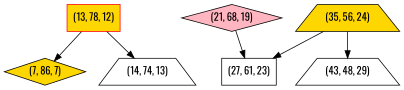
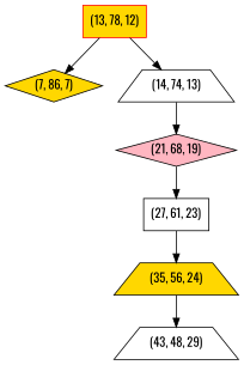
  digraph {
    fontname=Oswald
    node [color=black fillcolor=gold fontname=Oswald shape=trapezium style=filled]
    edge [fontname=Oswald]
    "(7, 86, 7)" [shape=diamond]
    "(13, 78, 12)" [color=red shape=box]
    "(14, 74, 13)" [fillcolor=white]
    "(21, 68, 19)" [fillcolor=lightpink shape=diamond]
    "(27, 61, 23)" [fillcolor=white shape=box]
    n6 [label="(35, 56, 24)"]
    "(43, 48, 29)" [fillcolor=white]
    "(13, 78, 12)" -> "(7, 86, 7)"
    "(13, 78, 12)" -> "(14, 74, 13)"
+   "(14, 74, 13)" -> "(21, 68, 19)"
    "(21, 68, 19)" -> "(27, 61, 23)"
-   n6 -> "(27, 61, 23)"
+   "(27, 61, 23)" -> n6
    n6 -> "(43, 48, 29)"
  }
